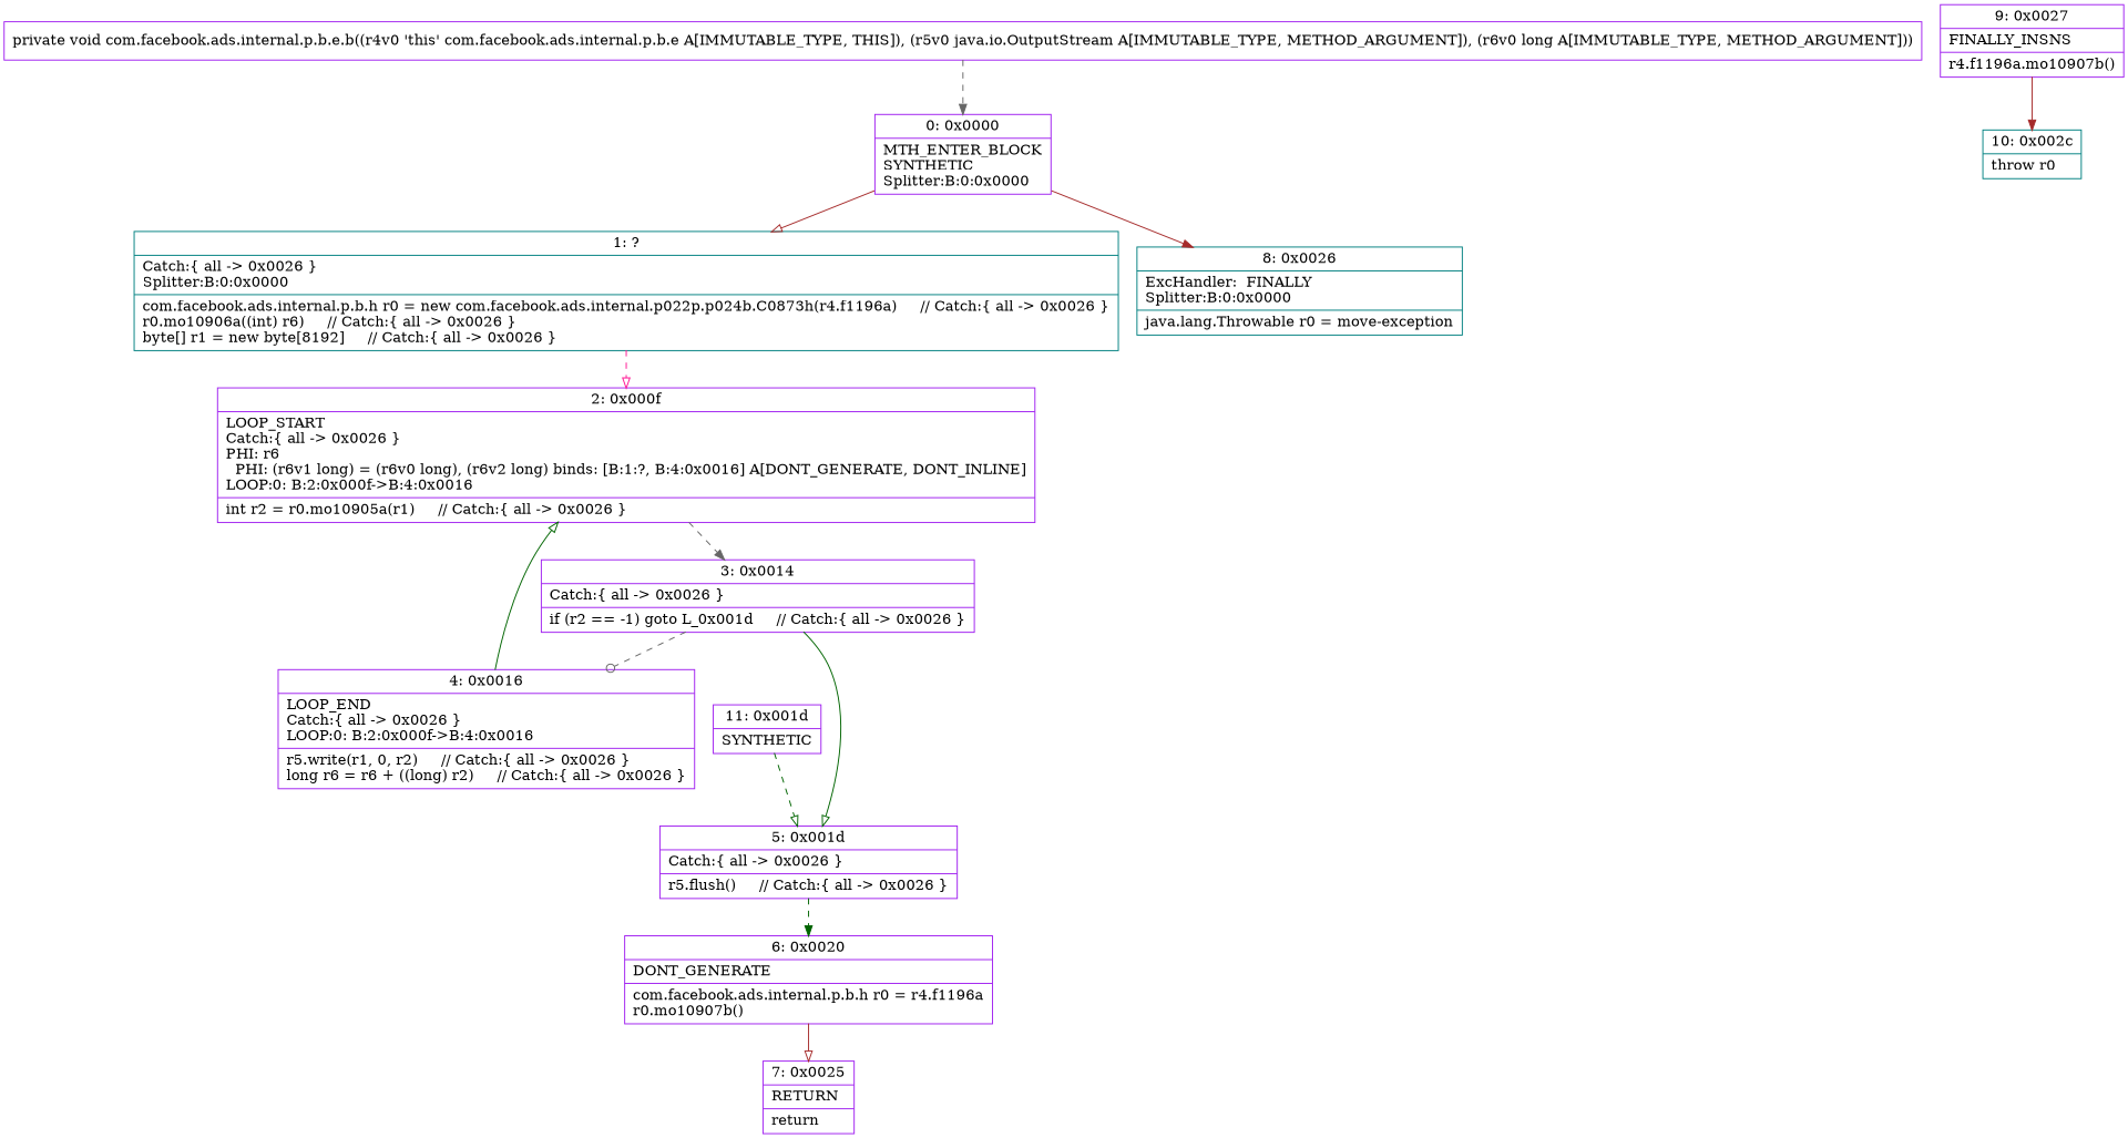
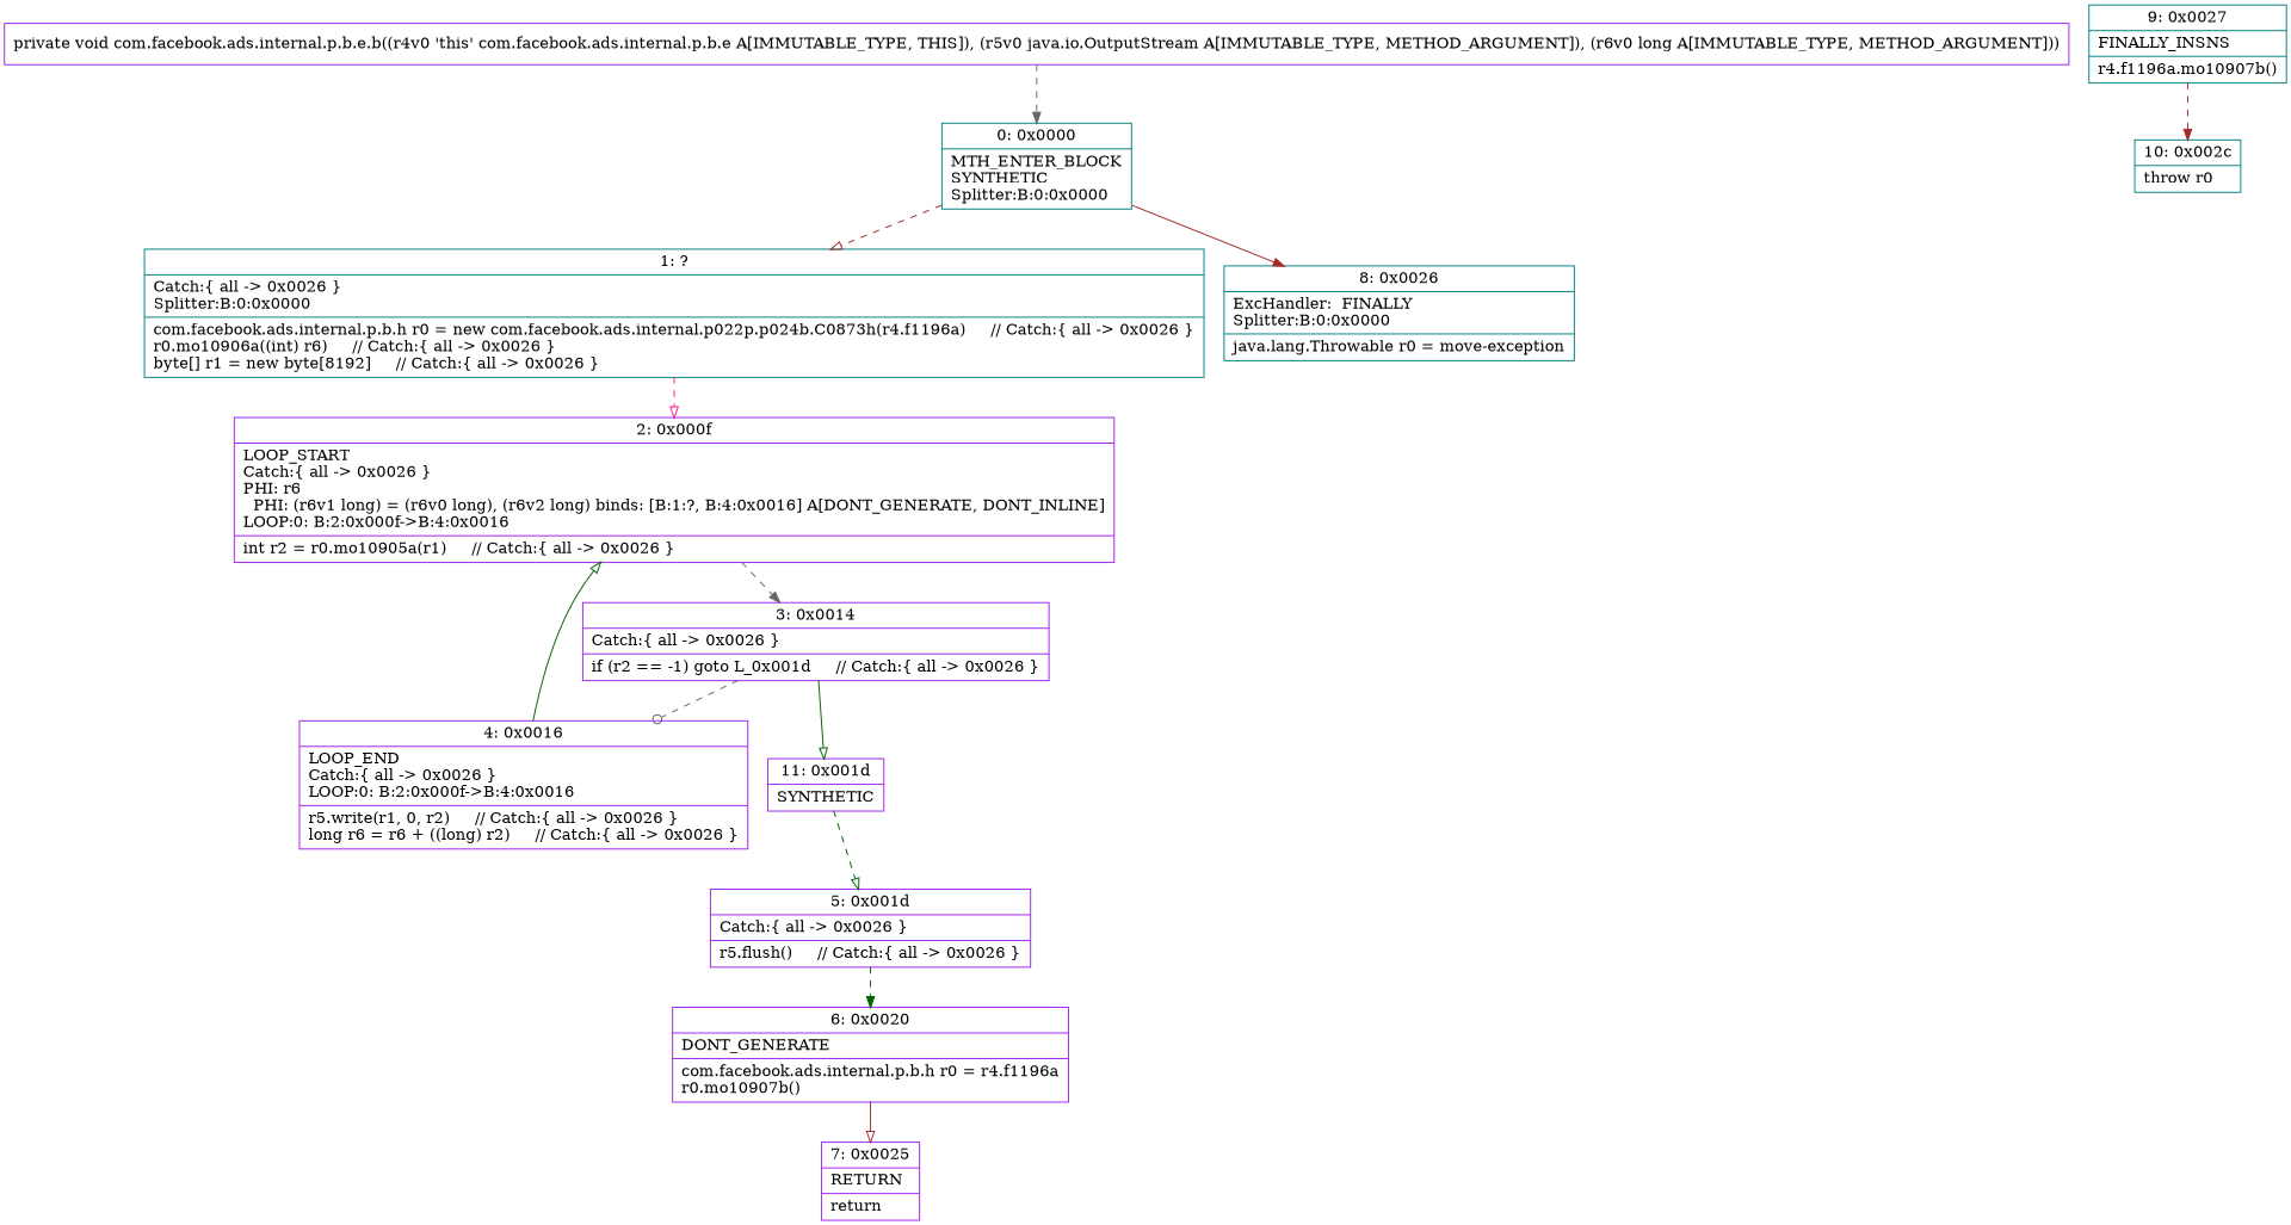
  digraph {
    node [color=purple shape=record]
    edge [arrowhead=onormal color=brown style=solid]
-   n1 [label="{0\:\ 0x0000|MTH_ENTER_BLOCK\lSYNTHETIC\lSplitter:B:0:0x0000\l}"]
+   n1 [color=teal label="{0\:\ 0x0000|MTH_ENTER_BLOCK\lSYNTHETIC\lSplitter:B:0:0x0000\l}"]
    n2 [color=teal label="{1\:\ ?|Catch:\{ all \-\> 0x0026 \}\lSplitter:B:0:0x0000\l|com.facebook.ads.internal.p.b.h r0 = new com.facebook.ads.internal.p022p.p024b.C0873h(r4.f1196a)     \/\/ Catch:\{ all \-\> 0x0026 \}\lr0.mo10906a((int) r6)     \/\/ Catch:\{ all \-\> 0x0026 \}\lbyte[] r1 = new byte[8192]     \/\/ Catch:\{ all \-\> 0x0026 \}\l}"]
    n3 [color=teal label="{8\:\ 0x0026|ExcHandler:  FINALLY\lSplitter:B:0:0x0000\l|java.lang.Throwable r0 = move\-exception\l}"]
    n4 [label="{2\:\ 0x000f|LOOP_START\lCatch:\{ all \-\> 0x0026 \}\lPHI: r6 \l  PHI: (r6v1 long) = (r6v0 long), (r6v2 long) binds: [B:1:?, B:4:0x0016] A[DONT_GENERATE, DONT_INLINE]\lLOOP:0: B:2:0x000f\-\>B:4:0x0016\l|int r2 = r0.mo10905a(r1)     \/\/ Catch:\{ all \-\> 0x0026 \}\l}"]
    n5 [label="{3\:\ 0x0014|Catch:\{ all \-\> 0x0026 \}\l|if (r2 == \-1) goto L_0x001d     \/\/ Catch:\{ all \-\> 0x0026 \}\l}"]
    n6 [label="{4\:\ 0x0016|LOOP_END\lCatch:\{ all \-\> 0x0026 \}\lLOOP:0: B:2:0x000f\-\>B:4:0x0016\l|r5.write(r1, 0, r2)     \/\/ Catch:\{ all \-\> 0x0026 \}\llong r6 = r6 + ((long) r2)     \/\/ Catch:\{ all \-\> 0x0026 \}\l}"]
    n7 [label="{11\:\ 0x001d|SYNTHETIC\l}"]
    n8 [label="{5\:\ 0x001d|Catch:\{ all \-\> 0x0026 \}\l|r5.flush()     \/\/ Catch:\{ all \-\> 0x0026 \}\l}"]
    n9 [label="{6\:\ 0x0020|DONT_GENERATE\l|com.facebook.ads.internal.p.b.h r0 = r4.f1196a\lr0.mo10907b()\l}"]
    n10 [label="{7\:\ 0x0025|RETURN\l|return\l}"]
-   n11 [label="{9\:\ 0x0027|FINALLY_INSNS\l|r4.f1196a.mo10907b()\l}"]
+   n11 [color=teal label="{9\:\ 0x0027|FINALLY_INSNS\l|r4.f1196a.mo10907b()\l}"]
    n12 [color=teal label="{10\:\ 0x002c|throw r0\l}"]
    n13 [label="{private void com.facebook.ads.internal.p.b.e.b((r4v0 'this' com.facebook.ads.internal.p.b.e A[IMMUTABLE_TYPE, THIS]), (r5v0 java.io.OutputStream A[IMMUTABLE_TYPE, METHOD_ARGUMENT]), (r6v0 long A[IMMUTABLE_TYPE, METHOD_ARGUMENT])) }"]
-   n1 -> n2
+   n1 -> n2 [style=dashed]
    n1 -> n3 [arrowhead=normal]
    n2 -> n4 [color=deeppink style=dashed]
    n4 -> n5 [arrowhead=normal color=gray40 style=dashed]
    n5 -> n6 [arrowhead=odot color=gray40 style=dashed]
-   n5 -> n8 [color=darkgreen]
+   n5 -> n7 [color=darkgreen]
    n6 -> n4 [color=darkgreen]
    n7 -> n8 [color=darkgreen style=dashed]
    n8 -> n9 [arrowhead=normal color=darkgreen style=dashed]
    n9 -> n10
-   n11 -> n12 [arrowhead=normal]
+   n11 -> n12 [arrowhead=normal style=dashed]
    n13 -> n1 [arrowhead=normal color=gray40 style=dashed]
  }
